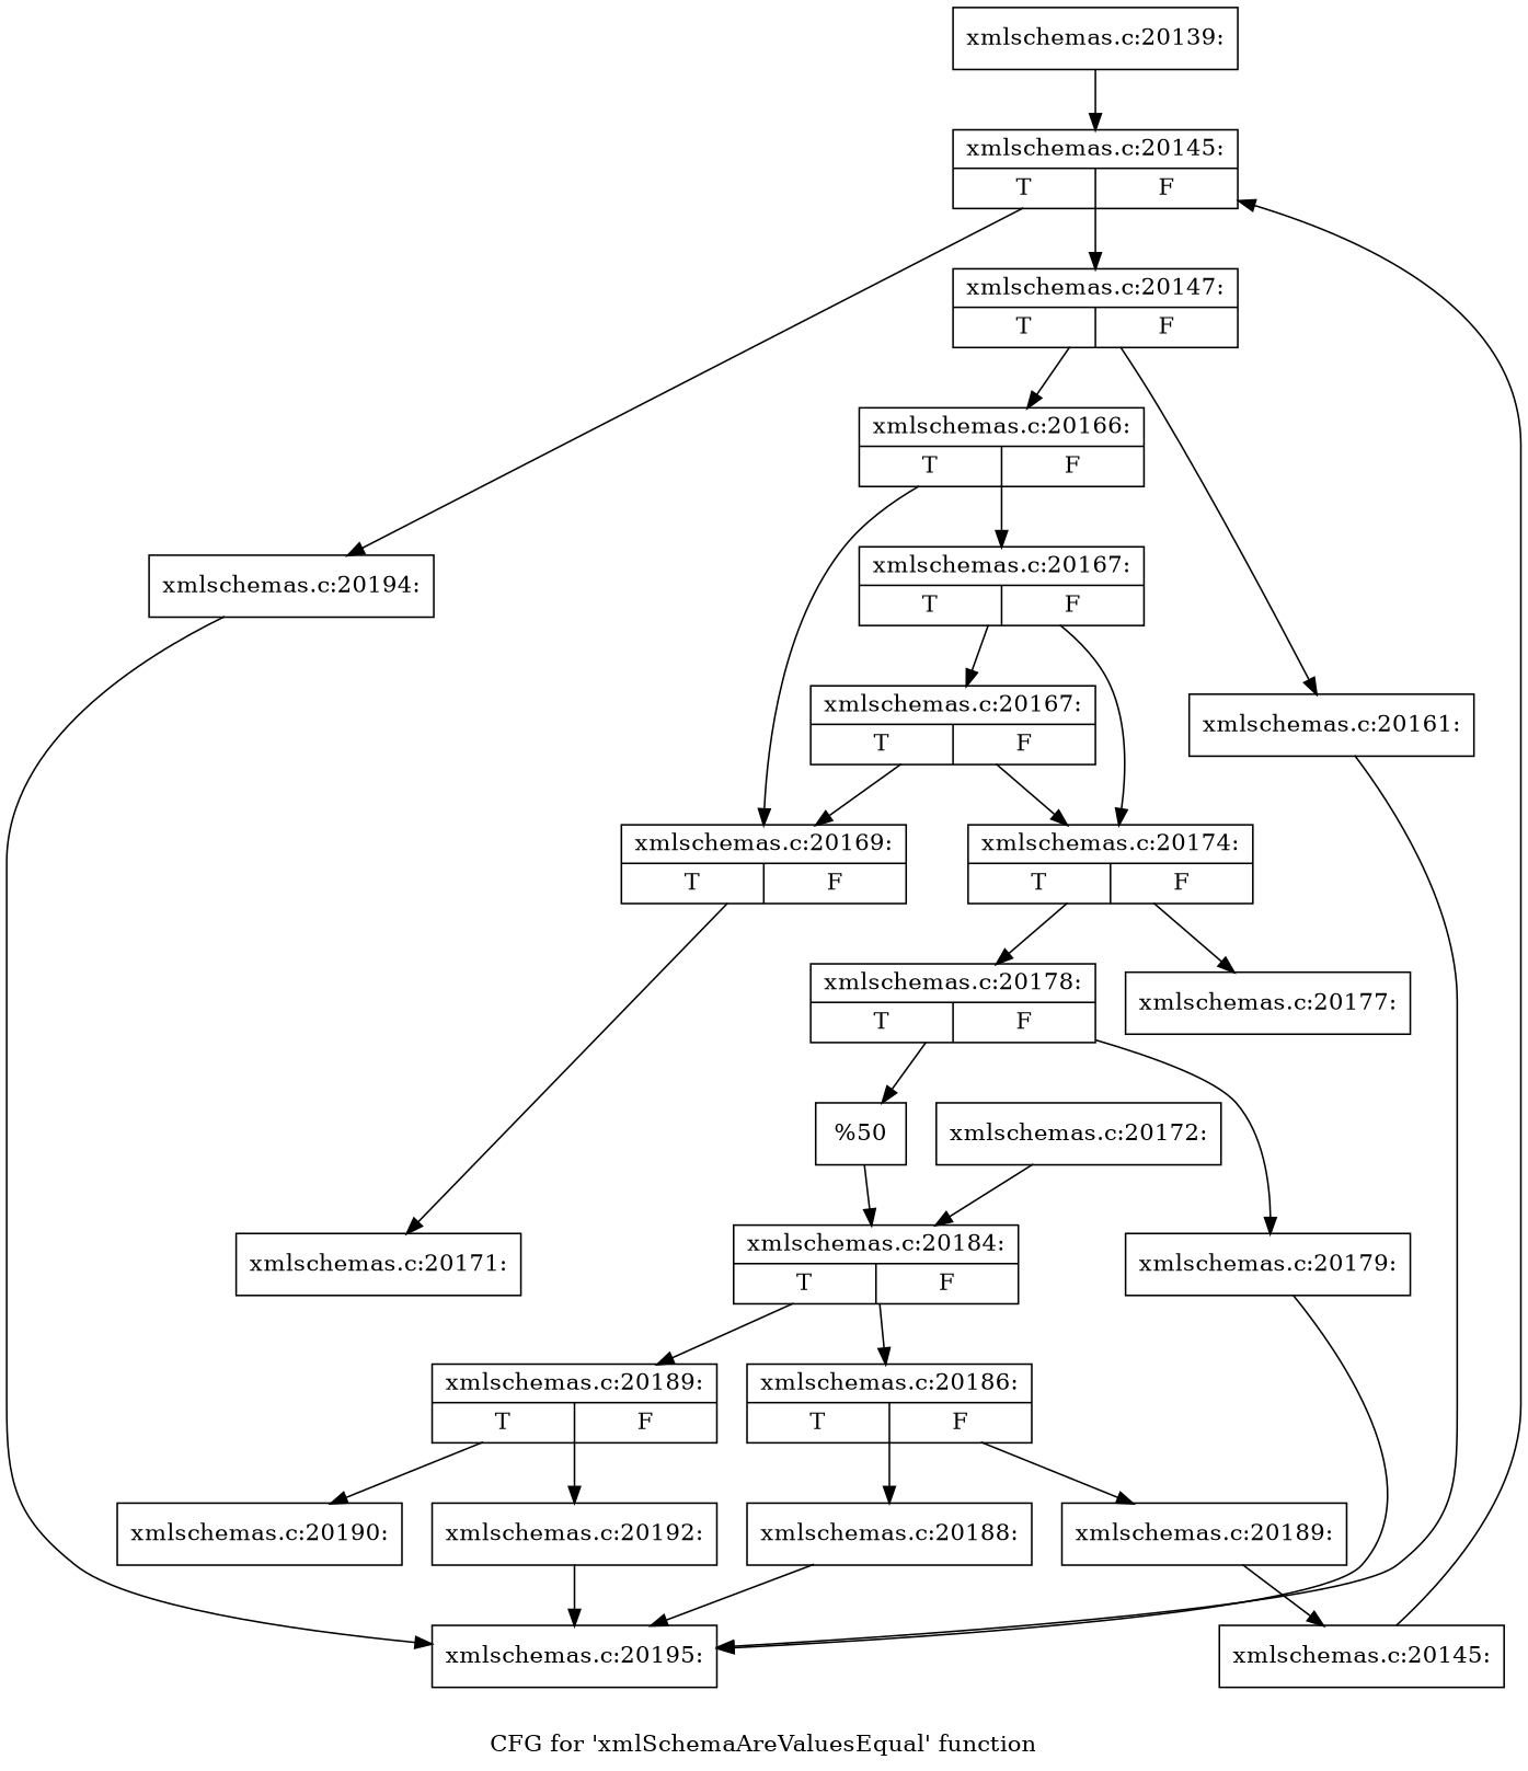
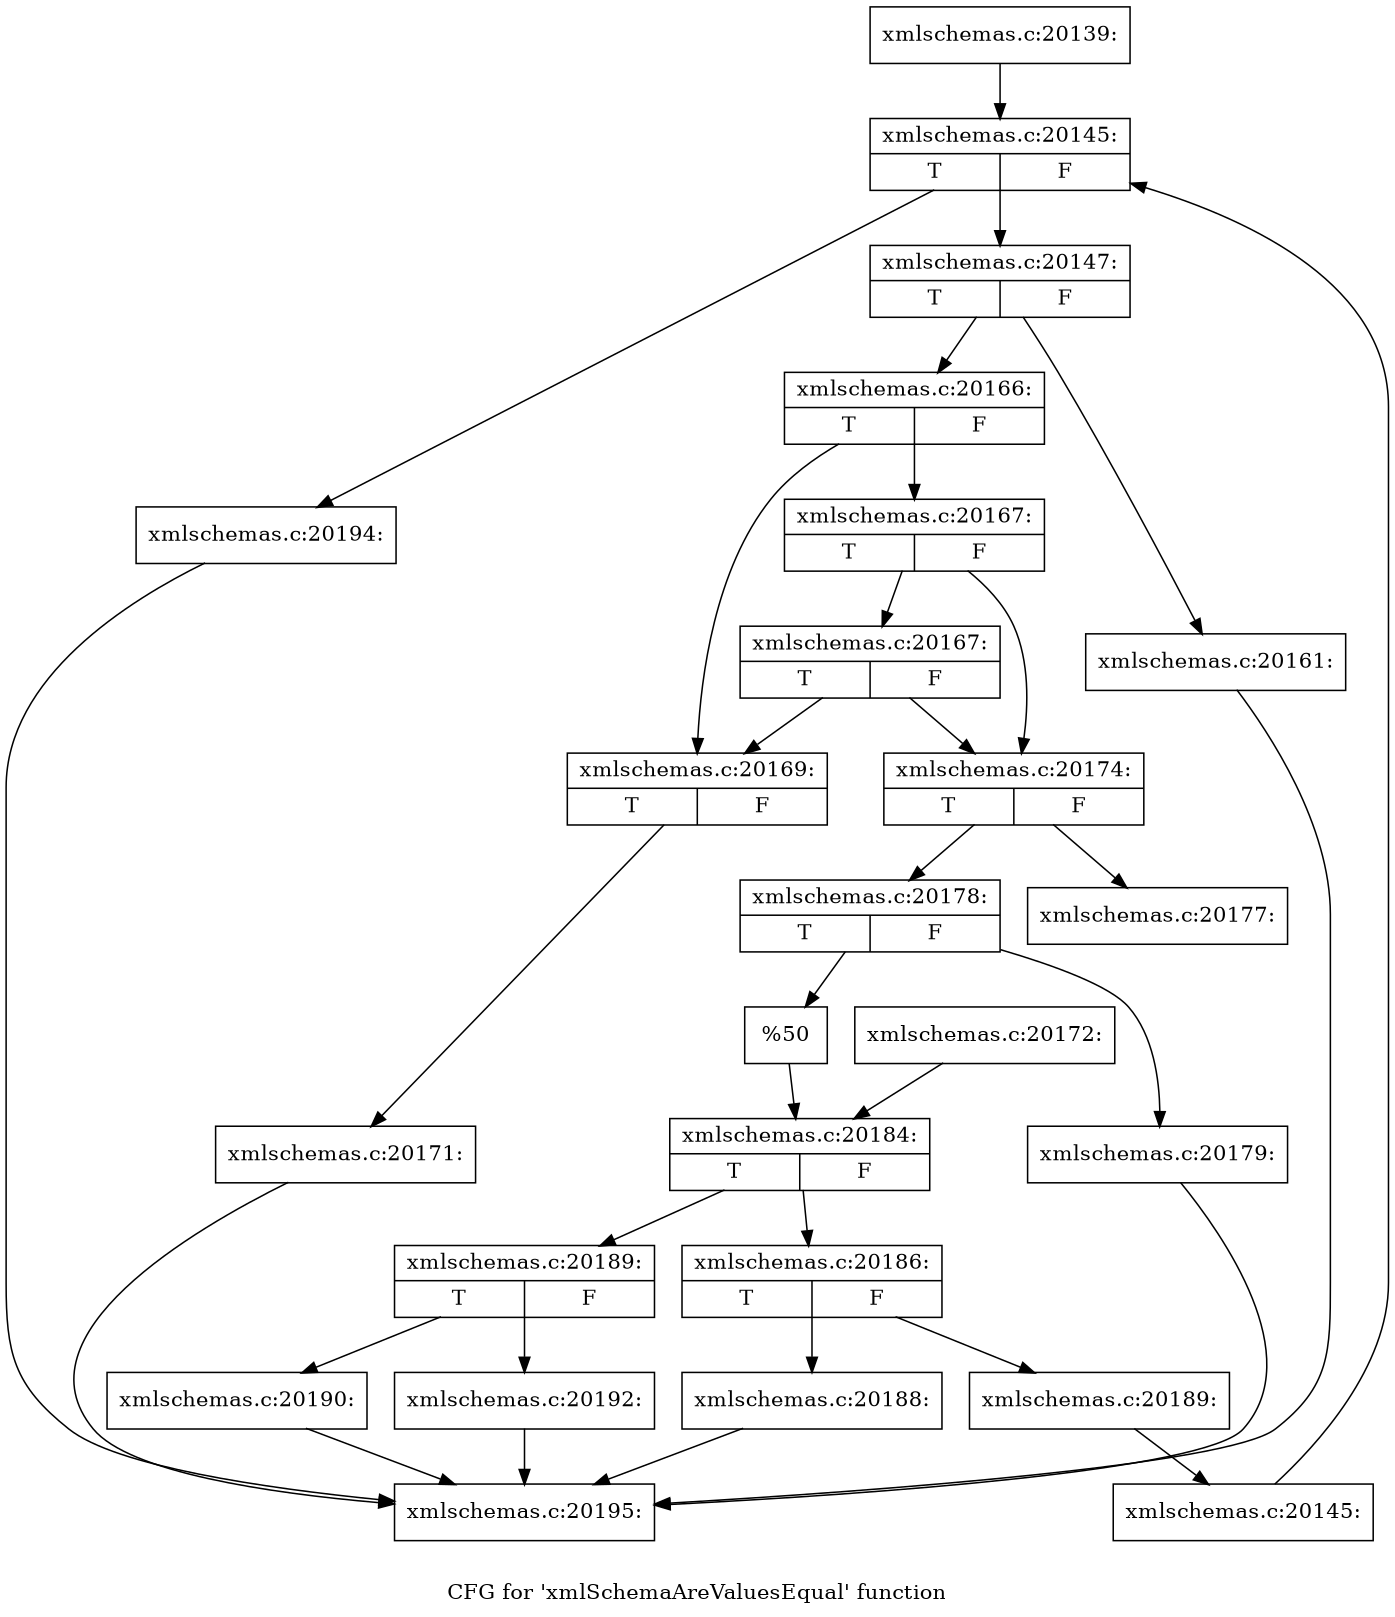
  digraph {
    label="CFG for 'xmlSchemaAreValuesEqual' function"
    node [shape=record]
    n1 [label="{xmlschemas.c:20139:}"]
    n2 [label="{xmlschemas.c:20145:|{<s0>T|<s1>F}}"]
    n3 [label="{xmlschemas.c:20147:|{<s0>T|<s1>F}}"]
    n4 [label="{xmlschemas.c:20194:}"]
    n5 [label="{xmlschemas.c:20161:}"]
    n6 [label="{xmlschemas.c:20166:|{<s0>T|<s1>F}}"]
    n7 [label="{xmlschemas.c:20195:}"]
    n8 [label="{xmlschemas.c:20169:|{<s0>T|<s1>F}}"]
    n9 [label="{xmlschemas.c:20167:|{<s0>T|<s1>F}}"]
    n10 [label="{xmlschemas.c:20171:}"]
    n11 [label="{xmlschemas.c:20167:|{<s0>T|<s1>F}}"]
    n12 [label="{xmlschemas.c:20174:|{<s0>T|<s1>F}}"]
    n13 [label="{xmlschemas.c:20172:}"]
    n14 [label="{xmlschemas.c:20184:|{<s0>T|<s1>F}}"]
    n15 [label="{xmlschemas.c:20177:}"]
    n16 [label="{xmlschemas.c:20178:|{<s0>T|<s1>F}}"]
    n17 [label="{xmlschemas.c:20179:}"]
    n18 [label="{%50}"]
    n19 [label="{xmlschemas.c:20186:|{<s0>T|<s1>F}}"]
    n20 [label="{xmlschemas.c:20189:|{<s0>T|<s1>F}}"]
    n21 [label="{xmlschemas.c:20188:}"]
    n22 [label="{xmlschemas.c:20189:}"]
    n23 [label="{xmlschemas.c:20190:}"]
    n24 [label="{xmlschemas.c:20192:}"]
    n25 [label="{xmlschemas.c:20145:}"]
    n1 -> n2
    n2 -> n3
    n2 -> n4
    n3 -> n5
    n3 -> n6
    n4 -> n7
    n5 -> n7
    n6 -> n8
    n6 -> n9
    n8 -> n10
    n9 -> n11
    n9 -> n12
+   n10 -> n7
    n11 -> n8
    n11 -> n12
    n12 -> n15
    n12 -> n16
    n13 -> n14
    n14 -> n19
    n14 -> n20
    n16 -> n17
    n16 -> n18
    n17 -> n7
    n18 -> n14
    n19 -> n21
    n19 -> n22
    n20 -> n23
    n20 -> n24
    n21 -> n7
    n22 -> n25
+   n23 -> n7
    n24 -> n7
    n25 -> n2
  }
